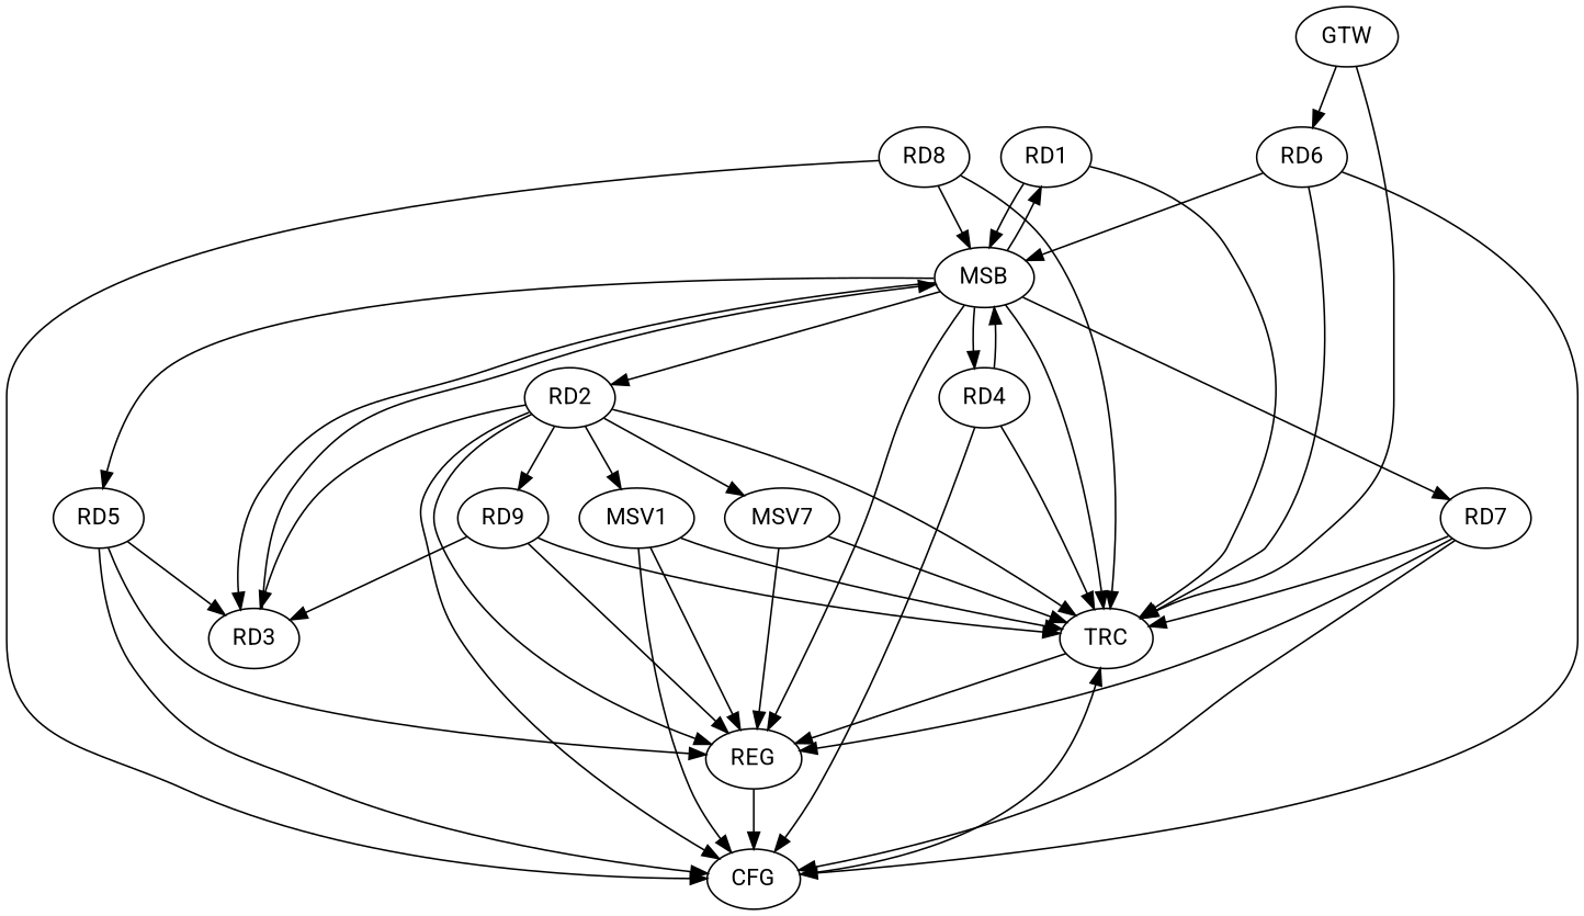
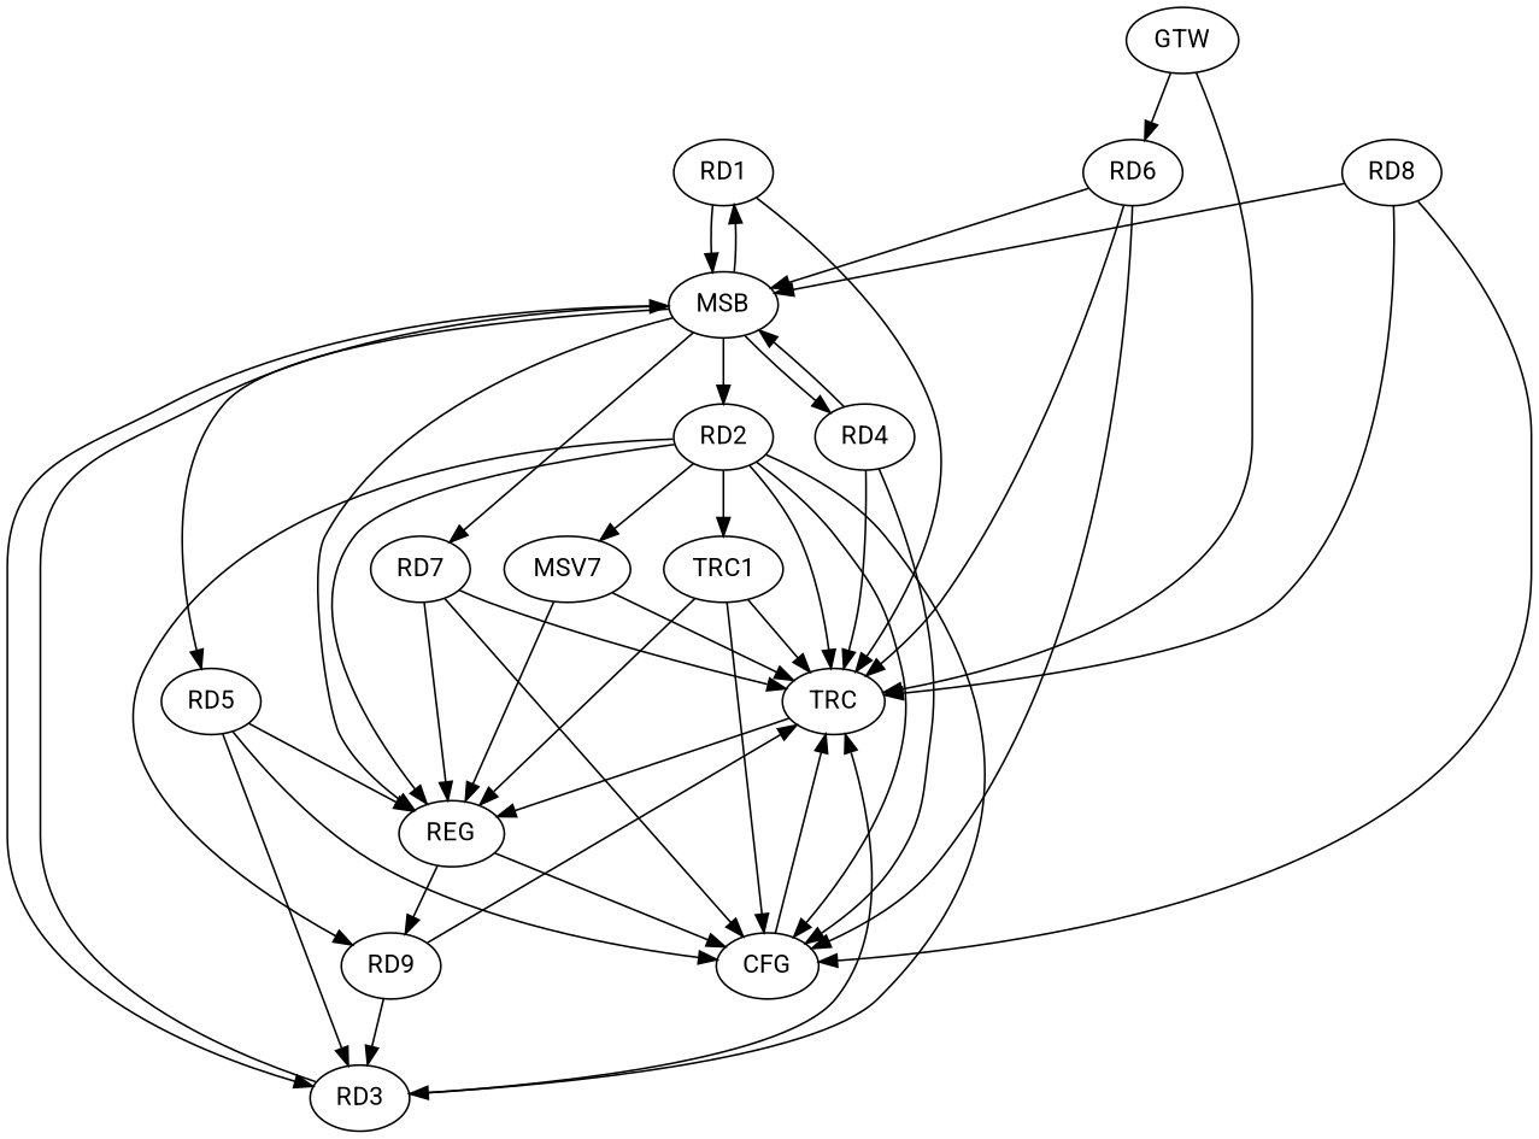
  strict digraph {
    fontname=Roboto
    node [fontname=Roboto]
    edge [fontname=Roboto]
    n1 [label=RD1]
    n2 [label=MSB]
    n3 [label=TRC]
    n4 [label=RD2]
    n5 [label=RD3]
    n6 [label=REG]
    n7 [label=RD4]
    n8 [label=RD5]
    n9 [label=RD7]
    n10 [label=RD9]
    n11 [label=CFG]
-   n12 [label=MSV1]
+   n12 [label=TRC1]
    n13 [label=MSV7]
    n14 [label=RD8]
    n15 [label=RD6]
    n16 [label=GTW]
    n1 -> n2
    n1 -> n3
    n2 -> n1
    n2 -> n4
    n2 -> n5
    n2 -> n6
    n2 -> n7
    n2 -> n8
    n2 -> n9
    n3 -> n6
    n4 -> n3
    n4 -> n5
    n4 -> n6
    n4 -> n10
    n4 -> n11
    n4 -> n12
    n4 -> n13
    n5 -> n2
-   n2 -> n3
+   n5 -> n3
    n6 -> n11
    n7 -> n2
    n7 -> n3
    n7 -> n11
    n8 -> n5
    n8 -> n6
    n8 -> n11
    n9 -> n3
    n9 -> n6
    n9 -> n11
    n10 -> n3
    n10 -> n5
-   n10 -> n6
+   n6 -> n10
    n11 -> n3
    n12 -> n3
    n12 -> n6
    n12 -> n11
    n13 -> n3
    n13 -> n6
    n14 -> n2
    n14 -> n3
    n14 -> n11
    n15 -> n2
    n15 -> n3
    n15 -> n11
    n16 -> n3
    n16 -> n15
  }
